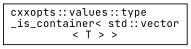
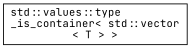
  digraph {
    rankdir=LR
    fontname="JetBrains Mono"
-   n1 [color=black fillcolor=white fontname="JetBrains Mono" fontsize=12 height=0.2 label="cxxopts::values::type\l_is_container\< std::vector\l\< T \> \>" shape=record style=filled width=0.4]
+   n1 [color=black fillcolor=white fontname="JetBrains Mono" fontsize=12 height=0.2 label="std::values::type\l_is_container\< std::vector\l\< T \> \>" shape=record style=filled width=0.4]
  }
